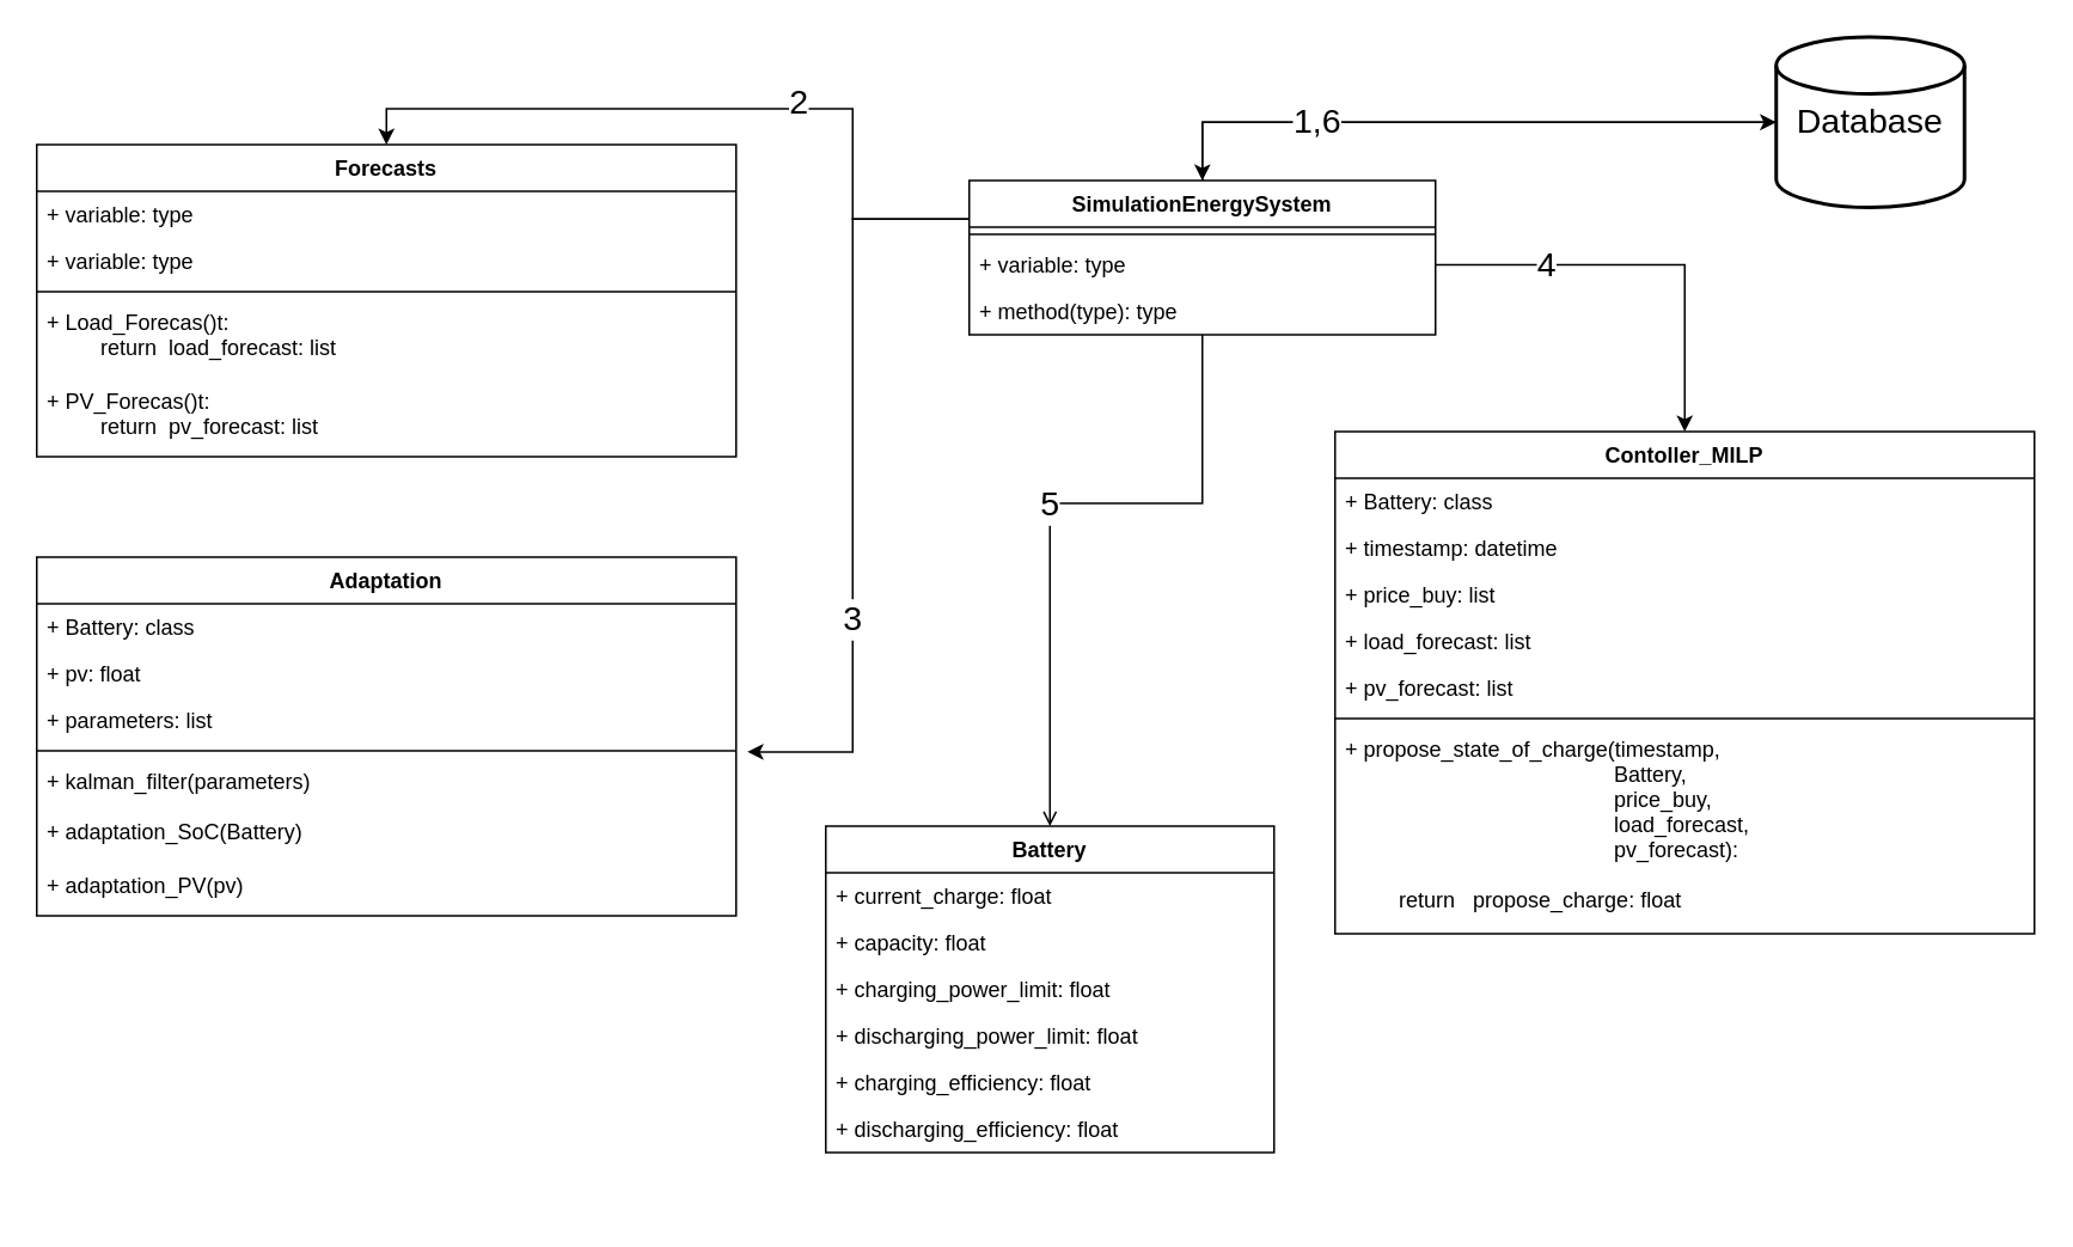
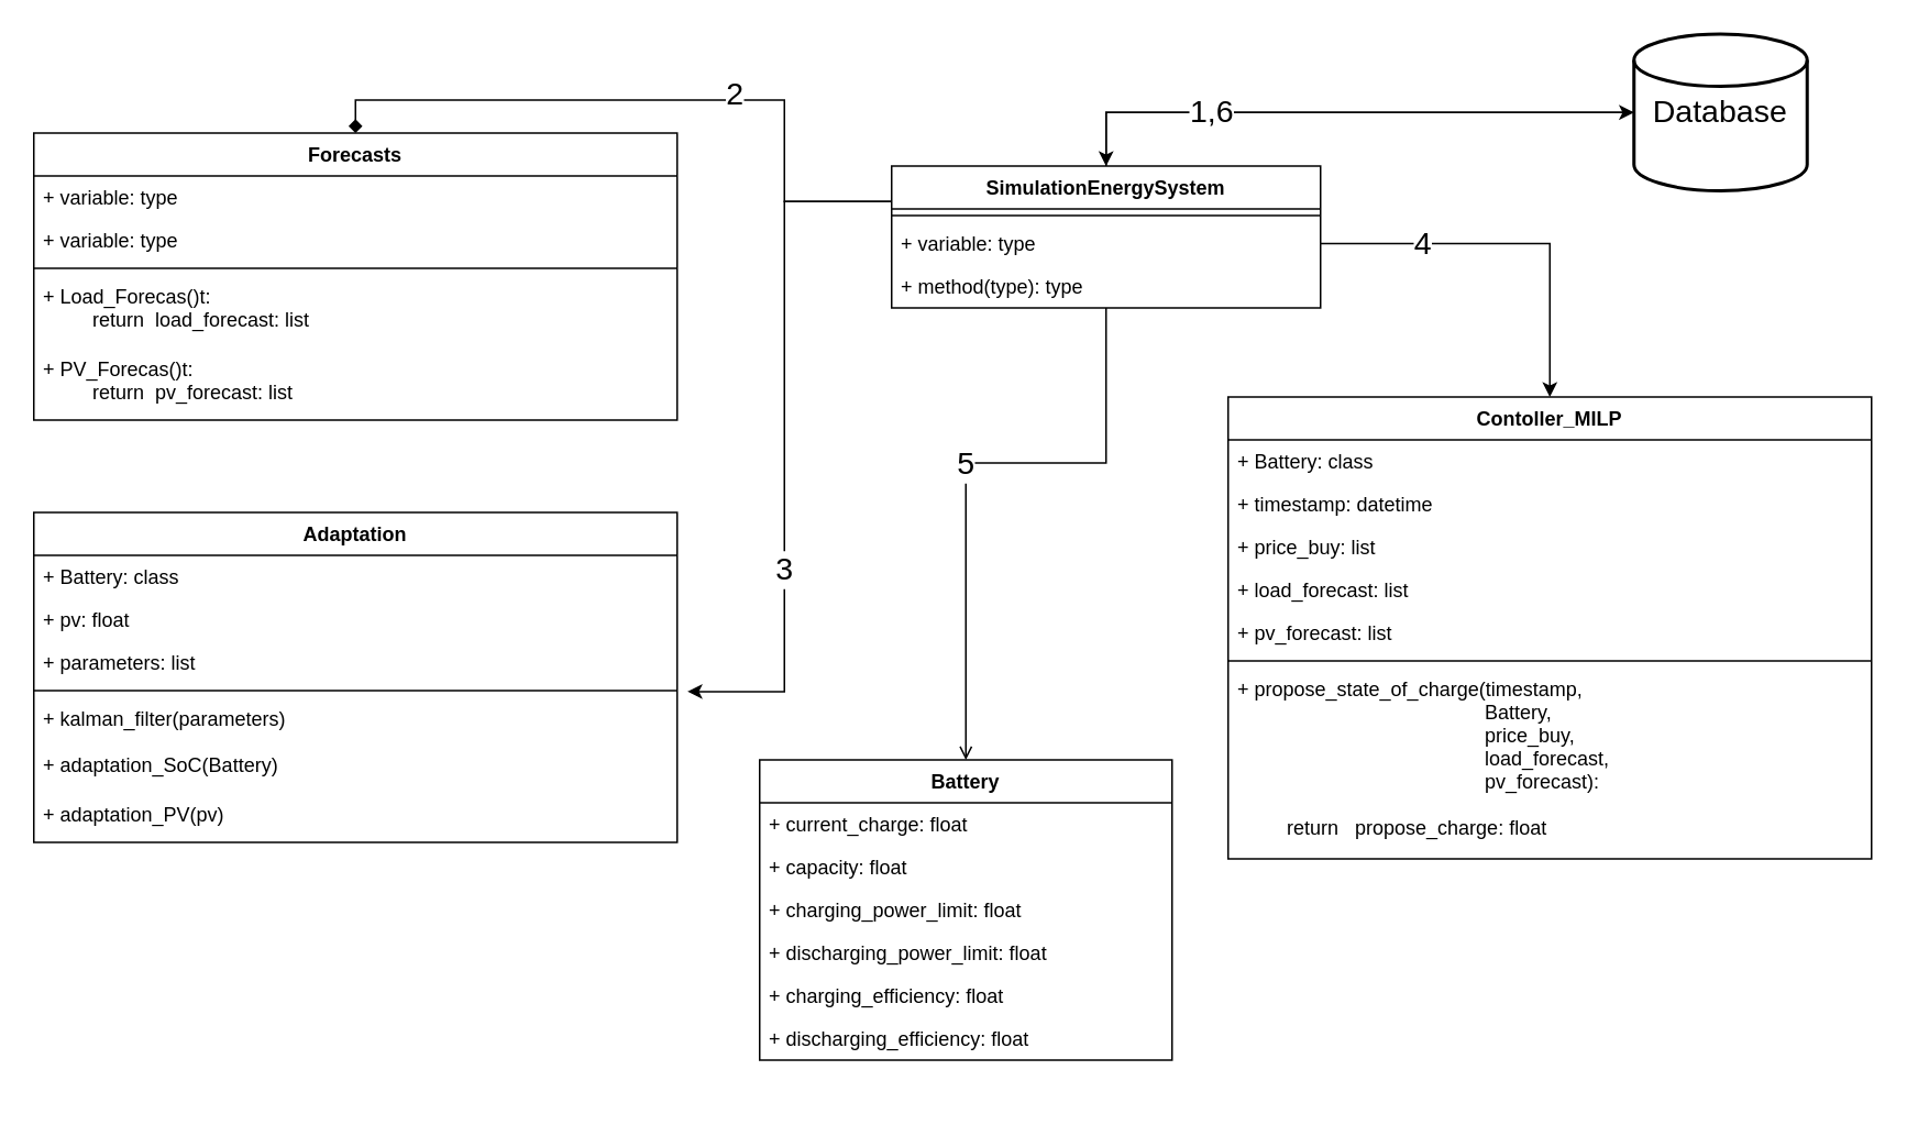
  <mxCell id="0" />
  <mxCell id="1" parent="0" />
- <mxCell id="2" style="edgeStyle=orthogonalEdgeStyle;rounded=0;orthogonalLoop=1;jettySize=auto;html=1;exitX=0;exitY=0.25;exitDx=0;exitDy=0;entryX=0.5;entryY=0;entryDx=0;entryDy=0;fontSize=19;" parent="1" source="7" target="37" edge="1"><mxGeometry relative="1" as="geometry" /></mxCell>
+ <mxCell id="2" style="edgeStyle=orthogonalEdgeStyle;rounded=0;orthogonalLoop=1;jettySize=auto;html=1;exitX=0;exitY=0.25;exitDx=0;exitDy=0;entryX=0.5;entryY=0;entryDx=0;entryDy=0;fontSize=19;endArrow=diamond;" parent="1" source="7" target="37" edge="1"><mxGeometry relative="1" as="geometry" /></mxCell>
  <mxCell id="3" value="2" style="edgeLabel;html=1;align=center;verticalAlign=middle;resizable=0;points=[];fontSize=19;" parent="2" vertex="1" connectable="0"><mxGeometry x="-0.227" y="-4" relative="1" as="geometry"><mxPoint as="offset" /></mxGeometry></mxCell>
  <mxCell id="4" style="edgeStyle=orthogonalEdgeStyle;rounded=0;orthogonalLoop=1;jettySize=auto;html=1;exitX=0.5;exitY=0;exitDx=0;exitDy=0;entryX=0;entryY=0.5;entryDx=0;entryDy=0;entryPerimeter=0;fontSize=19;" parent="1" source="7" target="45" edge="1"><mxGeometry relative="1" as="geometry" /></mxCell>
  <mxCell id="5" style="edgeStyle=orthogonalEdgeStyle;rounded=0;orthogonalLoop=1;jettySize=auto;html=1;exitX=0;exitY=0.25;exitDx=0;exitDy=0;entryX=1.016;entryY=-0.122;entryDx=0;entryDy=0;entryPerimeter=0;fontSize=19;" parent="1" source="7" target="34" edge="1"><mxGeometry relative="1" as="geometry" /></mxCell>
  <mxCell id="6" value="3" style="edgeLabel;html=1;align=center;verticalAlign=middle;resizable=0;points=[];fontSize=19;" parent="5" vertex="1" connectable="0"><mxGeometry x="0.369" y="-1" relative="1" as="geometry"><mxPoint as="offset" /></mxGeometry></mxCell>
  <mxCell id="7" value="SimulationEnergySystem" style="swimlane;fontStyle=1;align=center;verticalAlign=top;childLayout=stackLayout;horizontal=1;startSize=26;horizontalStack=0;resizeParent=1;resizeParentMax=0;resizeLast=0;collapsible=1;marginBottom=0;" parent="1" vertex="1"><mxGeometry x="540" y="100" width="260" height="86" as="geometry"><mxRectangle x="230" y="230" width="100" height="26" as="alternateBounds" /></mxGeometry></mxCell>
  <mxCell id="8" value="" style="line;strokeWidth=1;fillColor=none;align=left;verticalAlign=middle;spacingTop=-1;spacingLeft=3;spacingRight=3;rotatable=0;labelPosition=right;points=[];portConstraint=eastwest;" parent="7" vertex="1"><mxGeometry y="26" width="260" height="8" as="geometry" /></mxCell>
  <mxCell id="9" value="+ variable: type" style="text;strokeColor=none;fillColor=none;align=left;verticalAlign=top;spacingLeft=4;spacingRight=4;overflow=hidden;rotatable=0;points=[[0,0.5],[1,0.5]];portConstraint=eastwest;" parent="7" vertex="1"><mxGeometry y="34" width="260" height="26" as="geometry" /></mxCell>
  <mxCell id="10" value="+ method(type): type" style="text;strokeColor=none;fillColor=none;align=left;verticalAlign=top;spacingLeft=4;spacingRight=4;overflow=hidden;rotatable=0;points=[[0,0.5],[1,0.5]];portConstraint=eastwest;" parent="7" vertex="1"><mxGeometry y="60" width="260" height="26" as="geometry" /></mxCell>
  <mxCell id="11" value=" Battery" style="swimlane;fontStyle=1;align=center;verticalAlign=top;childLayout=stackLayout;horizontal=1;startSize=26;horizontalStack=0;resizeParent=1;resizeParentMax=0;resizeLast=0;collapsible=1;marginBottom=0;" parent="1" vertex="1"><mxGeometry x="460" y="460" width="250" height="182" as="geometry"><mxRectangle x="230" y="230" width="100" height="26" as="alternateBounds" /></mxGeometry></mxCell>
  <mxCell id="12" value="+ current_charge: float" style="text;strokeColor=none;fillColor=none;align=left;verticalAlign=top;spacingLeft=4;spacingRight=4;overflow=hidden;rotatable=0;points=[[0,0.5],[1,0.5]];portConstraint=eastwest;" parent="11" vertex="1"><mxGeometry y="26" width="250" height="26" as="geometry" /></mxCell>
  <mxCell id="13" value="+ capacity: float" style="text;strokeColor=none;fillColor=none;align=left;verticalAlign=top;spacingLeft=4;spacingRight=4;overflow=hidden;rotatable=0;points=[[0,0.5],[1,0.5]];portConstraint=eastwest;" parent="11" vertex="1"><mxGeometry y="52" width="250" height="26" as="geometry" /></mxCell>
  <mxCell id="14" value="+ charging_power_limit: float" style="text;strokeColor=none;fillColor=none;align=left;verticalAlign=top;spacingLeft=4;spacingRight=4;overflow=hidden;rotatable=0;points=[[0,0.5],[1,0.5]];portConstraint=eastwest;" parent="11" vertex="1"><mxGeometry y="78" width="250" height="26" as="geometry" /></mxCell>
  <mxCell id="15" value="+ discharging_power_limit: float" style="text;strokeColor=none;fillColor=none;align=left;verticalAlign=top;spacingLeft=4;spacingRight=4;overflow=hidden;rotatable=0;points=[[0,0.5],[1,0.5]];portConstraint=eastwest;" parent="11" vertex="1"><mxGeometry y="104" width="250" height="26" as="geometry" /></mxCell>
  <mxCell id="16" value="+ charging_efficiency: float" style="text;strokeColor=none;fillColor=none;align=left;verticalAlign=top;spacingLeft=4;spacingRight=4;overflow=hidden;rotatable=0;points=[[0,0.5],[1,0.5]];portConstraint=eastwest;" parent="11" vertex="1"><mxGeometry y="130" width="250" height="26" as="geometry" /></mxCell>
  <mxCell id="17" value="+ discharging_efficiency: float" style="text;strokeColor=none;fillColor=none;align=left;verticalAlign=top;spacingLeft=4;spacingRight=4;overflow=hidden;rotatable=0;points=[[0,0.5],[1,0.5]];portConstraint=eastwest;" parent="11" vertex="1"><mxGeometry y="156" width="250" height="26" as="geometry" /></mxCell>
  <mxCell id="18" style="edgeStyle=orthogonalEdgeStyle;rounded=0;orthogonalLoop=1;jettySize=auto;html=1;exitX=1;exitY=0.5;exitDx=0;exitDy=0;" parent="11" source="14" target="14" edge="1"><mxGeometry relative="1" as="geometry" /></mxCell>
  <mxCell id="19" style="edgeStyle=orthogonalEdgeStyle;rounded=0;orthogonalLoop=1;jettySize=auto;html=1;exitX=1;exitY=0.5;exitDx=0;exitDy=0;" parent="11" source="15" target="15" edge="1"><mxGeometry relative="1" as="geometry" /></mxCell>
  <mxCell id="20" style="edgeStyle=orthogonalEdgeStyle;rounded=0;orthogonalLoop=1;jettySize=auto;html=1;exitX=1;exitY=0.5;exitDx=0;exitDy=0;" parent="11" edge="1"><mxGeometry relative="1" as="geometry"><mxPoint x="250" y="225" as="sourcePoint" /><mxPoint x="250" y="225" as="targetPoint" /></mxGeometry></mxCell>
  <mxCell id="21" value="Contoller_MILP" style="swimlane;fontStyle=1;align=center;verticalAlign=top;childLayout=stackLayout;horizontal=1;startSize=26;horizontalStack=0;resizeParent=1;resizeParentMax=0;resizeLast=0;collapsible=1;marginBottom=0;" parent="1" vertex="1"><mxGeometry x="744" y="240" width="390" height="280" as="geometry"><mxRectangle x="230" y="230" width="100" height="26" as="alternateBounds" /></mxGeometry></mxCell>
  <mxCell id="22" value="+ Battery: class" style="text;strokeColor=none;fillColor=none;align=left;verticalAlign=top;spacingLeft=4;spacingRight=4;overflow=hidden;rotatable=0;points=[[0,0.5],[1,0.5]];portConstraint=eastwest;" parent="21" vertex="1"><mxGeometry y="26" width="390" height="26" as="geometry" /></mxCell>
  <mxCell id="23" value="+ timestamp: datetime" style="text;strokeColor=none;fillColor=none;align=left;verticalAlign=top;spacingLeft=4;spacingRight=4;overflow=hidden;rotatable=0;points=[[0,0.5],[1,0.5]];portConstraint=eastwest;" parent="21" vertex="1"><mxGeometry y="52" width="390" height="26" as="geometry" /></mxCell>
  <mxCell id="24" value="+ price_buy: list" style="text;strokeColor=none;fillColor=none;align=left;verticalAlign=top;spacingLeft=4;spacingRight=4;overflow=hidden;rotatable=0;points=[[0,0.5],[1,0.5]];portConstraint=eastwest;" parent="21" vertex="1"><mxGeometry y="78" width="390" height="26" as="geometry" /></mxCell>
  <mxCell id="25" value="+ load_forecast: list" style="text;strokeColor=none;fillColor=none;align=left;verticalAlign=top;spacingLeft=4;spacingRight=4;overflow=hidden;rotatable=0;points=[[0,0.5],[1,0.5]];portConstraint=eastwest;" parent="21" vertex="1"><mxGeometry y="104" width="390" height="26" as="geometry" /></mxCell>
  <mxCell id="26" value="+ pv_forecast: list" style="text;strokeColor=none;fillColor=none;align=left;verticalAlign=top;spacingLeft=4;spacingRight=4;overflow=hidden;rotatable=0;points=[[0,0.5],[1,0.5]];portConstraint=eastwest;" parent="21" vertex="1"><mxGeometry y="130" width="390" height="26" as="geometry" /></mxCell>
  <mxCell id="27" value="" style="line;strokeWidth=1;fillColor=none;align=left;verticalAlign=middle;spacingTop=-1;spacingLeft=3;spacingRight=3;rotatable=0;labelPosition=right;points=[];portConstraint=eastwest;" parent="21" vertex="1"><mxGeometry y="156" width="390" height="8" as="geometry" /></mxCell>
  <mxCell id="28" value="+ propose_state_of_charge(timestamp, &#10;                                             Battery, &#10;                                             price_buy,&#10;                                             load_forecast,&#10;                                             pv_forecast):     &#10;   &#10;         return   propose_charge: float" style="text;strokeColor=none;fillColor=none;align=left;verticalAlign=top;spacingLeft=4;spacingRight=4;overflow=hidden;rotatable=0;points=[[0,0.5],[1,0.5]];portConstraint=eastwest;fontSize=12;" parent="21" vertex="1"><mxGeometry y="164" width="390" height="116" as="geometry" /></mxCell>
  <mxCell id="29" value="Adaptation" style="swimlane;fontStyle=1;align=center;verticalAlign=top;childLayout=stackLayout;horizontal=1;startSize=26;horizontalStack=0;resizeParent=1;resizeParentMax=0;resizeLast=0;collapsible=1;marginBottom=0;" parent="1" vertex="1"><mxGeometry x="20" y="310" width="390" height="200" as="geometry"><mxRectangle x="230" y="230" width="100" height="26" as="alternateBounds" /></mxGeometry></mxCell>
  <mxCell id="30" value="+ Battery: class" style="text;strokeColor=none;fillColor=none;align=left;verticalAlign=top;spacingLeft=4;spacingRight=4;overflow=hidden;rotatable=0;points=[[0,0.5],[1,0.5]];portConstraint=eastwest;" parent="29" vertex="1"><mxGeometry y="26" width="390" height="26" as="geometry" /></mxCell>
  <mxCell id="31" value="+ pv: float" style="text;strokeColor=none;fillColor=none;align=left;verticalAlign=top;spacingLeft=4;spacingRight=4;overflow=hidden;rotatable=0;points=[[0,0.5],[1,0.5]];portConstraint=eastwest;" parent="29" vertex="1"><mxGeometry y="52" width="390" height="26" as="geometry" /></mxCell>
  <mxCell id="32" value="+ parameters: list" style="text;strokeColor=none;fillColor=none;align=left;verticalAlign=top;spacingLeft=4;spacingRight=4;overflow=hidden;rotatable=0;points=[[0,0.5],[1,0.5]];portConstraint=eastwest;" parent="29" vertex="1"><mxGeometry y="78" width="390" height="26" as="geometry" /></mxCell>
  <mxCell id="33" value="" style="line;strokeWidth=1;fillColor=none;align=left;verticalAlign=middle;spacingTop=-1;spacingLeft=3;spacingRight=3;rotatable=0;labelPosition=right;points=[];portConstraint=eastwest;" parent="29" vertex="1"><mxGeometry y="104" width="390" height="8" as="geometry" /></mxCell>
  <mxCell id="34" value="+ kalman_filter(parameters)" style="text;strokeColor=none;fillColor=none;align=left;verticalAlign=top;spacingLeft=4;spacingRight=4;overflow=hidden;rotatable=0;points=[[0,0.5],[1,0.5]];portConstraint=eastwest;" parent="29" vertex="1"><mxGeometry y="112" width="390" height="28" as="geometry" /></mxCell>
  <mxCell id="35" value="+ adaptation_SoC(Battery)&#10;" style="text;strokeColor=none;fillColor=none;align=left;verticalAlign=top;spacingLeft=4;spacingRight=4;overflow=hidden;rotatable=0;points=[[0,0.5],[1,0.5]];portConstraint=eastwest;" parent="29" vertex="1"><mxGeometry y="140" width="390" height="30" as="geometry" /></mxCell>
  <mxCell id="36" value="+ adaptation_PV(pv)&#10;" style="text;strokeColor=none;fillColor=none;align=left;verticalAlign=top;spacingLeft=4;spacingRight=4;overflow=hidden;rotatable=0;points=[[0,0.5],[1,0.5]];portConstraint=eastwest;" parent="29" vertex="1"><mxGeometry y="170" width="390" height="30" as="geometry" /></mxCell>
  <mxCell id="37" value="Forecasts" style="swimlane;fontStyle=1;align=center;verticalAlign=top;childLayout=stackLayout;horizontal=1;startSize=26;horizontalStack=0;resizeParent=1;resizeParentMax=0;resizeLast=0;collapsible=1;marginBottom=0;" parent="1" vertex="1"><mxGeometry x="20" y="80" width="390" height="174" as="geometry"><mxRectangle x="230" y="230" width="100" height="26" as="alternateBounds" /></mxGeometry></mxCell>
  <mxCell id="38" value="+ variable: type" style="text;strokeColor=none;fillColor=none;align=left;verticalAlign=top;spacingLeft=4;spacingRight=4;overflow=hidden;rotatable=0;points=[[0,0.5],[1,0.5]];portConstraint=eastwest;" parent="37" vertex="1"><mxGeometry y="26" width="390" height="26" as="geometry" /></mxCell>
  <mxCell id="39" value="+ variable: type" style="text;strokeColor=none;fillColor=none;align=left;verticalAlign=top;spacingLeft=4;spacingRight=4;overflow=hidden;rotatable=0;points=[[0,0.5],[1,0.5]];portConstraint=eastwest;" parent="37" vertex="1"><mxGeometry y="52" width="390" height="26" as="geometry" /></mxCell>
  <mxCell id="40" value="" style="line;strokeWidth=1;fillColor=none;align=left;verticalAlign=middle;spacingTop=-1;spacingLeft=3;spacingRight=3;rotatable=0;labelPosition=right;points=[];portConstraint=eastwest;" parent="37" vertex="1"><mxGeometry y="78" width="390" height="8" as="geometry" /></mxCell>
  <mxCell id="41" value="+ Load_Forecas()t: &#10;         return  load_forecast: list" style="text;strokeColor=none;fillColor=none;align=left;verticalAlign=top;spacingLeft=4;spacingRight=4;overflow=hidden;rotatable=0;points=[[0,0.5],[1,0.5]];portConstraint=eastwest;" parent="37" vertex="1"><mxGeometry y="86" width="390" height="44" as="geometry" /></mxCell>
  <mxCell id="42" value="+ PV_Forecas()t: &#10;         return  pv_forecast: list" style="text;strokeColor=none;fillColor=none;align=left;verticalAlign=top;spacingLeft=4;spacingRight=4;overflow=hidden;rotatable=0;points=[[0,0.5],[1,0.5]];portConstraint=eastwest;" parent="37" vertex="1"><mxGeometry y="130" width="390" height="44" as="geometry" /></mxCell>
  <mxCell id="43" style="edgeStyle=orthogonalEdgeStyle;rounded=0;orthogonalLoop=1;jettySize=auto;html=1;exitX=0;exitY=0.5;exitDx=0;exitDy=0;exitPerimeter=0;entryX=0.5;entryY=0;entryDx=0;entryDy=0;fontSize=19;" parent="1" source="45" target="7" edge="1"><mxGeometry relative="1" as="geometry" /></mxCell>
  <mxCell id="44" value="1,6" style="edgeLabel;html=1;align=center;verticalAlign=middle;resizable=0;points=[];fontSize=19;" parent="43" vertex="1" connectable="0"><mxGeometry x="0.463" relative="1" as="geometry"><mxPoint x="1" as="offset" /></mxGeometry></mxCell>
  <mxCell id="45" value="&lt;font style=&quot;font-size: 19px&quot;&gt;Database&lt;/font&gt;" style="strokeWidth=2;html=1;shape=mxgraph.flowchart.database;whiteSpace=wrap;fontSize=12;fillColor=none;" parent="1" vertex="1"><mxGeometry x="990" y="20" width="105" height="95" as="geometry" /></mxCell>
  <mxCell id="46" style="edgeStyle=orthogonalEdgeStyle;rounded=0;orthogonalLoop=1;jettySize=auto;html=1;exitX=1;exitY=0.5;exitDx=0;exitDy=0;entryX=0.5;entryY=0;entryDx=0;entryDy=0;fontSize=19;" parent="1" source="9" target="21" edge="1"><mxGeometry relative="1" as="geometry" /></mxCell>
  <mxCell id="47" value="4" style="edgeLabel;html=1;align=center;verticalAlign=middle;resizable=0;points=[];fontSize=19;" parent="46" vertex="1" connectable="0"><mxGeometry x="-0.48" relative="1" as="geometry"><mxPoint x="1" as="offset" /></mxGeometry></mxCell>
  <mxCell id="48" value="5" style="edgeStyle=orthogonalEdgeStyle;rounded=0;orthogonalLoop=1;jettySize=auto;html=1;fontSize=19;entryX=0.5;entryY=0;entryDx=0;entryDy=0;endArrow=open;" parent="1" source="10" target="11" edge="1"><mxGeometry relative="1" as="geometry"><Array as="points"><mxPoint x="670" y="280" /><mxPoint x="585" y="280" /></Array></mxGeometry></mxCell>
